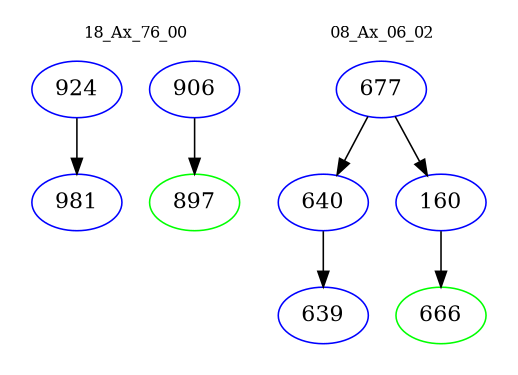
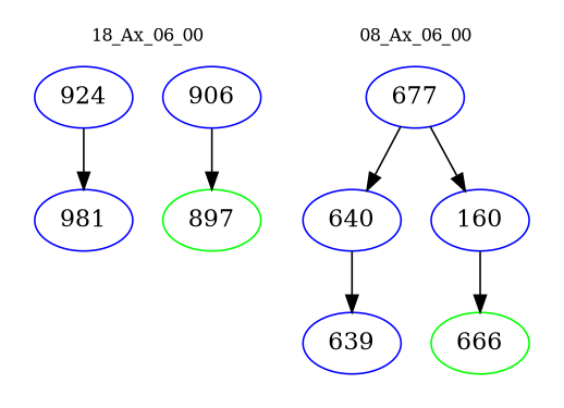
  digraph {
    node [color=blue]
    edge [color=black]
    n1 [label=906]
    n2 [label=924]
    n3 [color=green label=897]
    n4 [label=981]
    n5 [label=677]
    n6 [label=640]
    n7 [label=160]
    n8 [label=639]
    n9 [color=green label=666]
    subgraph cluster_1 {
      color=white
      fontsize=10
-     label="18_Ax_76_00"
+     label="18_Ax_06_00"
      n1
      n2
      n3
      n4
    }
    subgraph cluster_2 {
      color=white
      fontsize=10
-     label="08_Ax_06_02"
+     label="08_Ax_06_00"
      n5
      n6
      n7
      n8
      n9
    }
    n1 -> n3
    n2 -> n4
    n5 -> n6
    n5 -> n7
    n6 -> n8
    n7 -> n9
  }
